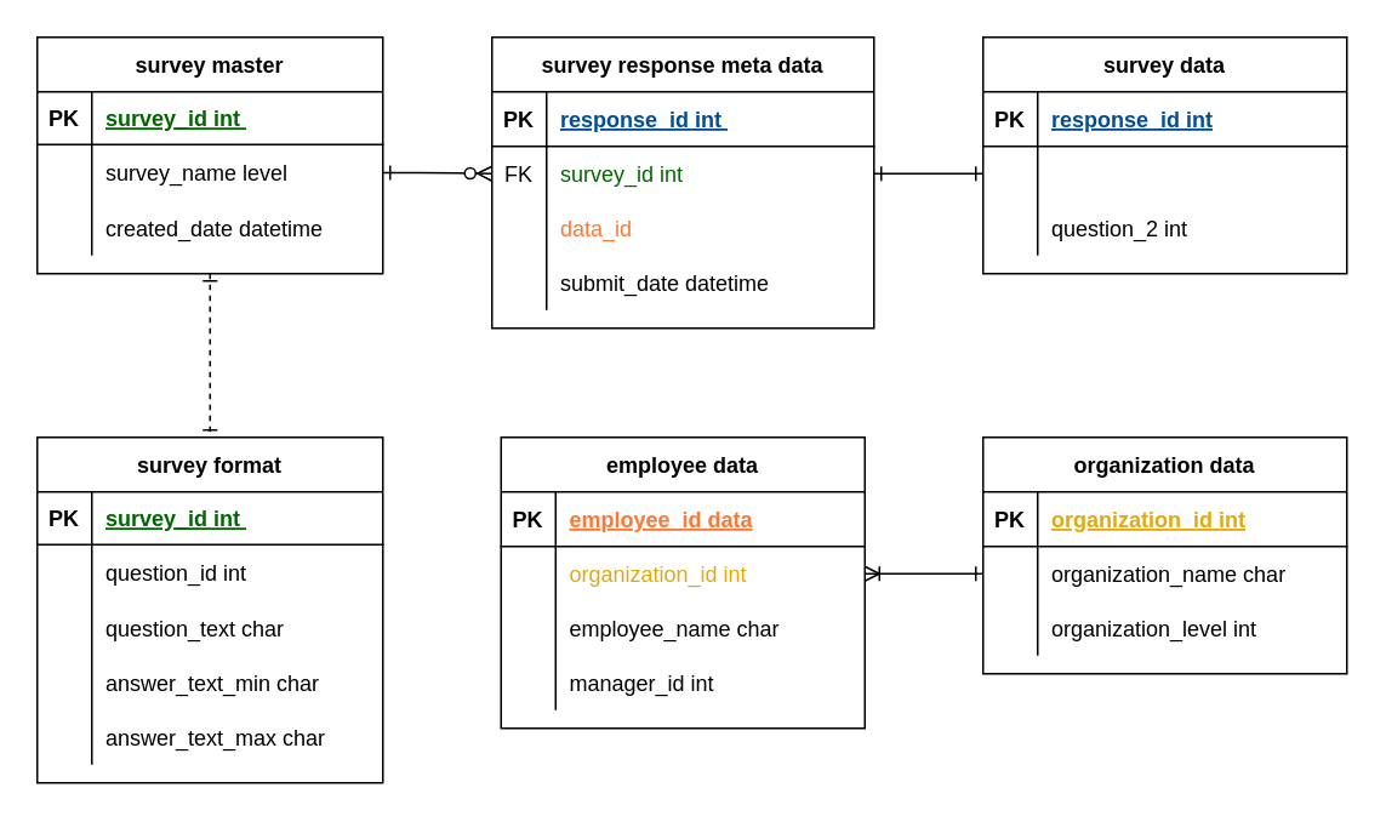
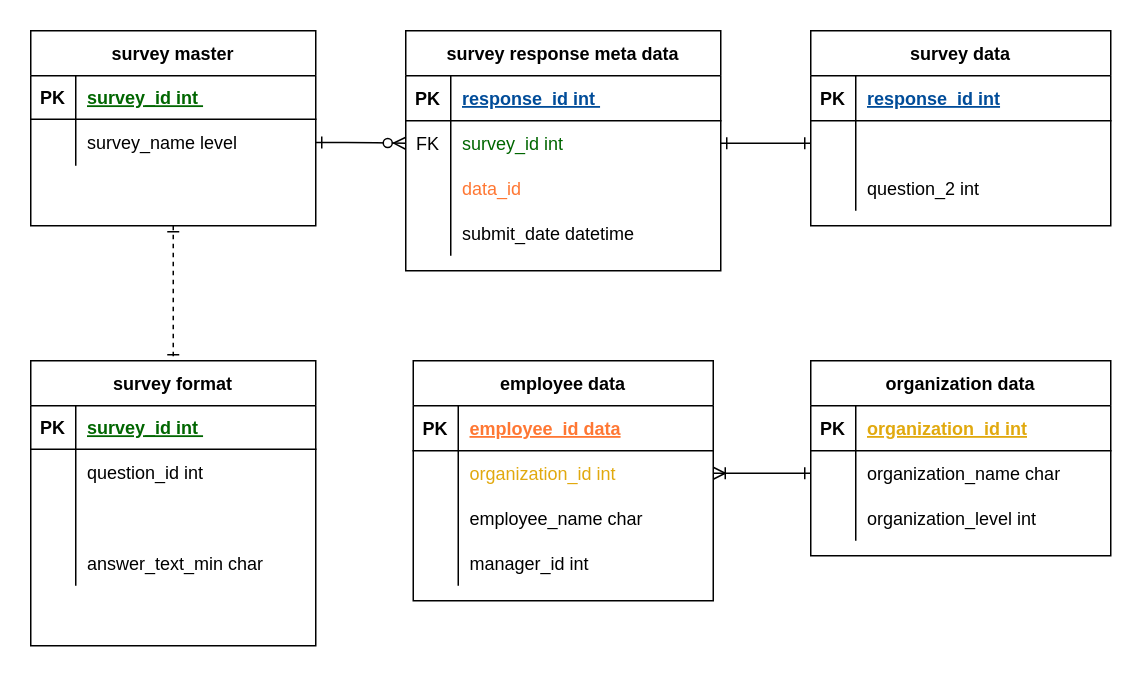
  <mxCell id="0" />
  <mxCell id="1" parent="0" />
  <mxCell id="2" value="" style="edgeStyle=entityRelationEdgeStyle;endArrow=ERzeroToMany;startArrow=ERone;endFill=1;startFill=0;exitX=1;exitY=0.5;exitDx=0;exitDy=0;" parent="1" source="30" target="7" edge="1"><mxGeometry width="100" height="100" relative="1" as="geometry"><mxPoint x="290" y="830" as="sourcePoint" /><mxPoint x="390" y="730" as="targetPoint" /></mxGeometry></mxCell>
  <mxCell id="3" value="survey response meta data" style="shape=table;startSize=30;container=1;collapsible=1;childLayout=tableLayout;fixedRows=1;rowLines=0;fontStyle=1;align=center;resizeLast=1;" parent="1" vertex="1"><mxGeometry x="270" y="20" width="210" height="160" as="geometry" /></mxCell>
  <mxCell id="4" value="" style="shape=partialRectangle;collapsible=0;dropTarget=0;pointerEvents=0;fillColor=none;points=[[0,0.5],[1,0.5]];portConstraint=eastwest;top=0;left=0;right=0;bottom=1;" parent="3" vertex="1"><mxGeometry y="30" width="210" height="30" as="geometry" /></mxCell>
  <mxCell id="5" value="PK" style="shape=partialRectangle;overflow=hidden;connectable=0;fillColor=none;top=0;left=0;bottom=0;right=0;fontStyle=1;" parent="4" vertex="1"><mxGeometry width="30" height="30" as="geometry"><mxRectangle width="30" height="30" as="alternateBounds" /></mxGeometry></mxCell>
  <mxCell id="6" value="response_id int " style="shape=partialRectangle;overflow=hidden;connectable=0;fillColor=none;top=0;left=0;bottom=0;right=0;align=left;spacingLeft=6;fontStyle=5;fontColor=#004C99;" parent="4" vertex="1"><mxGeometry x="30" width="180" height="30" as="geometry"><mxRectangle width="180" height="30" as="alternateBounds" /></mxGeometry></mxCell>
  <mxCell id="7" value="" style="shape=partialRectangle;collapsible=0;dropTarget=0;pointerEvents=0;fillColor=none;points=[[0,0.5],[1,0.5]];portConstraint=eastwest;top=0;left=0;right=0;bottom=0;" parent="3" vertex="1"><mxGeometry y="60" width="210" height="30" as="geometry" /></mxCell>
  <mxCell id="8" value="FK" style="shape=partialRectangle;overflow=hidden;connectable=0;fillColor=none;top=0;left=0;bottom=0;right=0;" parent="7" vertex="1"><mxGeometry width="30" height="30" as="geometry"><mxRectangle width="30" height="30" as="alternateBounds" /></mxGeometry></mxCell>
  <mxCell id="9" value="survey_id int " style="shape=partialRectangle;overflow=hidden;connectable=0;fillColor=none;top=0;left=0;bottom=0;right=0;align=left;spacingLeft=6;strokeColor=default;fontColor=#006600;" parent="7" vertex="1"><mxGeometry x="30" width="180" height="30" as="geometry"><mxRectangle width="180" height="30" as="alternateBounds" /></mxGeometry></mxCell>
  <mxCell id="10" value="" style="shape=partialRectangle;collapsible=0;dropTarget=0;pointerEvents=0;fillColor=none;points=[[0,0.5],[1,0.5]];portConstraint=eastwest;top=0;left=0;right=0;bottom=0;" parent="3" vertex="1"><mxGeometry y="90" width="210" height="30" as="geometry" /></mxCell>
  <mxCell id="11" value="" style="shape=partialRectangle;overflow=hidden;connectable=0;fillColor=none;top=0;left=0;bottom=0;right=0;" parent="10" vertex="1"><mxGeometry width="30" height="30" as="geometry"><mxRectangle width="30" height="30" as="alternateBounds" /></mxGeometry></mxCell>
  <mxCell id="12" value="data_id" style="shape=partialRectangle;overflow=hidden;connectable=0;fillColor=none;top=0;left=0;bottom=0;right=0;align=left;spacingLeft=6;strokeColor=#FF7733;fontColor=#FF7733;" parent="10" vertex="1"><mxGeometry x="30" width="180" height="30" as="geometry"><mxRectangle width="180" height="30" as="alternateBounds" /></mxGeometry></mxCell>
  <mxCell id="13" style="shape=partialRectangle;collapsible=0;dropTarget=0;pointerEvents=0;fillColor=none;points=[[0,0.5],[1,0.5]];portConstraint=eastwest;top=0;left=0;right=0;bottom=0;" parent="3" vertex="1"><mxGeometry y="120" width="210" height="30" as="geometry" /></mxCell>
  <mxCell id="14" style="shape=partialRectangle;overflow=hidden;connectable=0;fillColor=none;top=0;left=0;bottom=0;right=0;" parent="13" vertex="1"><mxGeometry width="30" height="30" as="geometry"><mxRectangle width="30" height="30" as="alternateBounds" /></mxGeometry></mxCell>
  <mxCell id="15" value="submit_date datetime" style="shape=partialRectangle;overflow=hidden;connectable=0;fillColor=none;top=0;left=0;bottom=0;right=0;align=left;spacingLeft=6;" parent="13" vertex="1"><mxGeometry x="30" width="180" height="30" as="geometry"><mxRectangle width="180" height="30" as="alternateBounds" /></mxGeometry></mxCell>
  <mxCell id="16" value="survey data" style="shape=table;startSize=30;container=1;collapsible=1;childLayout=tableLayout;fixedRows=1;rowLines=0;fontStyle=1;align=center;resizeLast=1;" parent="1" vertex="1"><mxGeometry x="540" y="20" width="200" height="130" as="geometry" /></mxCell>
  <mxCell id="17" value="" style="shape=partialRectangle;collapsible=0;dropTarget=0;pointerEvents=0;fillColor=none;points=[[0,0.5],[1,0.5]];portConstraint=eastwest;top=0;left=0;right=0;bottom=1;" parent="16" vertex="1"><mxGeometry y="30" width="200" height="30" as="geometry" /></mxCell>
  <mxCell id="18" value="PK" style="shape=partialRectangle;overflow=hidden;connectable=0;fillColor=none;top=0;left=0;bottom=0;right=0;fontStyle=1;" parent="17" vertex="1"><mxGeometry width="30" height="30" as="geometry"><mxRectangle width="30" height="30" as="alternateBounds" /></mxGeometry></mxCell>
  <mxCell id="19" value="response_id int" style="shape=partialRectangle;overflow=hidden;connectable=0;fillColor=none;top=0;left=0;bottom=0;right=0;align=left;spacingLeft=6;fontStyle=5;fontColor=#004C99;" parent="17" vertex="1"><mxGeometry x="30" width="170" height="30" as="geometry"><mxRectangle width="170" height="30" as="alternateBounds" /></mxGeometry></mxCell>
  <mxCell id="20" value="" style="shape=partialRectangle;collapsible=0;dropTarget=0;pointerEvents=0;fillColor=none;points=[[0,0.5],[1,0.5]];portConstraint=eastwest;top=0;left=0;right=0;bottom=0;" parent="16" vertex="1"><mxGeometry y="60" width="200" height="30" as="geometry" /></mxCell>
  <mxCell id="21" value="" style="shape=partialRectangle;overflow=hidden;connectable=0;fillColor=none;top=0;left=0;bottom=0;right=0;" parent="20" vertex="1"><mxGeometry width="30" height="30" as="geometry"><mxRectangle width="30" height="30" as="alternateBounds" /></mxGeometry></mxCell>
  <mxCell id="22" style="shape=partialRectangle;collapsible=0;dropTarget=0;pointerEvents=0;fillColor=none;points=[[0,0.5],[1,0.5]];portConstraint=eastwest;top=0;left=0;right=0;bottom=0;" parent="16" vertex="1"><mxGeometry y="90" width="200" height="30" as="geometry" /></mxCell>
  <mxCell id="23" style="shape=partialRectangle;overflow=hidden;connectable=0;fillColor=none;top=0;left=0;bottom=0;right=0;" parent="22" vertex="1"><mxGeometry width="30" height="30" as="geometry"><mxRectangle width="30" height="30" as="alternateBounds" /></mxGeometry></mxCell>
  <mxCell id="24" value="question_2 int" style="shape=partialRectangle;overflow=hidden;connectable=0;fillColor=none;top=0;left=0;bottom=0;right=0;align=left;spacingLeft=6;" parent="22" vertex="1"><mxGeometry x="30" width="170" height="30" as="geometry"><mxRectangle width="170" height="30" as="alternateBounds" /></mxGeometry></mxCell>
  <mxCell id="25" style="edgeStyle=orthogonalEdgeStyle;rounded=0;orthogonalLoop=1;jettySize=auto;html=1;entryX=0.5;entryY=0;entryDx=0;entryDy=0;startArrow=ERone;startFill=0;endArrow=ERone;endFill=0;dashed=1;" edge="1" parent="1" source="26" target="61"><mxGeometry relative="1" as="geometry" /></mxCell>
  <mxCell id="26" value="survey master" style="shape=table;startSize=30;container=1;collapsible=1;childLayout=tableLayout;fixedRows=1;rowLines=0;fontStyle=1;align=center;resizeLast=1;" parent="1" vertex="1"><mxGeometry x="20" y="20" width="190" height="130" as="geometry" /></mxCell>
  <mxCell id="27" value="" style="shape=partialRectangle;collapsible=0;dropTarget=0;pointerEvents=0;fillColor=none;points=[[0,0.5],[1,0.5]];portConstraint=eastwest;top=0;left=0;right=0;bottom=1;" parent="26" vertex="1"><mxGeometry y="30" width="190" height="29" as="geometry" /></mxCell>
  <mxCell id="28" value="PK" style="shape=partialRectangle;overflow=hidden;connectable=0;fillColor=none;top=0;left=0;bottom=0;right=0;fontStyle=1;" parent="27" vertex="1"><mxGeometry width="30" height="29" as="geometry"><mxRectangle width="30" height="29" as="alternateBounds" /></mxGeometry></mxCell>
  <mxCell id="29" value="survey_id int " style="shape=partialRectangle;overflow=hidden;connectable=0;fillColor=none;top=0;left=0;bottom=0;right=0;align=left;spacingLeft=6;fontStyle=5;strokeColor=#006600;fontColor=#006600;" parent="27" vertex="1"><mxGeometry x="30" width="160" height="29" as="geometry"><mxRectangle width="160" height="29" as="alternateBounds" /></mxGeometry></mxCell>
  <mxCell id="30" value="" style="shape=partialRectangle;collapsible=0;dropTarget=0;pointerEvents=0;fillColor=none;points=[[0,0.5],[1,0.5]];portConstraint=eastwest;top=0;left=0;right=0;bottom=0;" parent="26" vertex="1"><mxGeometry y="59" width="190" height="31" as="geometry" /></mxCell>
  <mxCell id="31" value="" style="shape=partialRectangle;overflow=hidden;connectable=0;fillColor=none;top=0;left=0;bottom=0;right=0;" parent="30" vertex="1"><mxGeometry width="30" height="31" as="geometry"><mxRectangle width="30" height="31" as="alternateBounds" /></mxGeometry></mxCell>
  <mxCell id="32" value="survey_name level " style="shape=partialRectangle;overflow=hidden;connectable=0;fillColor=none;top=0;left=0;bottom=0;right=0;align=left;spacingLeft=6;" parent="30" vertex="1"><mxGeometry x="30" width="160" height="31" as="geometry"><mxRectangle width="160" height="31" as="alternateBounds" /></mxGeometry></mxCell>
  <mxCell id="33" style="shape=partialRectangle;collapsible=0;dropTarget=0;pointerEvents=0;fillColor=none;points=[[0,0.5],[1,0.5]];portConstraint=eastwest;top=0;left=0;right=0;bottom=0;" parent="26" vertex="1"><mxGeometry y="90" width="190" height="30" as="geometry" /></mxCell>
  <mxCell id="34" style="shape=partialRectangle;overflow=hidden;connectable=0;fillColor=none;top=0;left=0;bottom=0;right=0;" parent="33" vertex="1"><mxGeometry width="30" height="30" as="geometry"><mxRectangle width="30" height="30" as="alternateBounds" /></mxGeometry></mxCell>
- <mxCell id="35" value="created_date datetime " style="shape=partialRectangle;overflow=hidden;connectable=0;fillColor=none;top=0;left=0;bottom=0;right=0;align=left;spacingLeft=6;" parent="33" vertex="1"><mxGeometry x="30" width="160" height="30" as="geometry"><mxRectangle width="160" height="30" as="alternateBounds" /></mxGeometry></mxCell>
  <mxCell id="36" value="organization data" style="shape=table;startSize=30;container=1;collapsible=1;childLayout=tableLayout;fixedRows=1;rowLines=0;fontStyle=1;align=center;resizeLast=1;" parent="1" vertex="1"><mxGeometry x="540" y="240" width="200" height="130" as="geometry" /></mxCell>
  <mxCell id="37" value="" style="shape=partialRectangle;collapsible=0;dropTarget=0;pointerEvents=0;fillColor=none;points=[[0,0.5],[1,0.5]];portConstraint=eastwest;top=0;left=0;right=0;bottom=1;" parent="36" vertex="1"><mxGeometry y="30" width="200" height="30" as="geometry" /></mxCell>
  <mxCell id="38" value="PK" style="shape=partialRectangle;overflow=hidden;connectable=0;fillColor=none;top=0;left=0;bottom=0;right=0;fontStyle=1;" parent="37" vertex="1"><mxGeometry width="30" height="30" as="geometry"><mxRectangle width="30" height="30" as="alternateBounds" /></mxGeometry></mxCell>
  <mxCell id="39" value="organization_id int" style="shape=partialRectangle;overflow=hidden;connectable=0;fillColor=none;top=0;left=0;bottom=0;right=0;align=left;spacingLeft=6;fontStyle=5;strokeColor=#E1A90E;fontColor=#E1A90E;" parent="37" vertex="1"><mxGeometry x="30" width="170" height="30" as="geometry"><mxRectangle width="170" height="30" as="alternateBounds" /></mxGeometry></mxCell>
  <mxCell id="40" value="" style="shape=partialRectangle;collapsible=0;dropTarget=0;pointerEvents=0;fillColor=none;points=[[0,0.5],[1,0.5]];portConstraint=eastwest;top=0;left=0;right=0;bottom=0;" parent="36" vertex="1"><mxGeometry y="60" width="200" height="30" as="geometry" /></mxCell>
  <mxCell id="41" value="" style="shape=partialRectangle;overflow=hidden;connectable=0;fillColor=none;top=0;left=0;bottom=0;right=0;" parent="40" vertex="1"><mxGeometry width="30" height="30" as="geometry"><mxRectangle width="30" height="30" as="alternateBounds" /></mxGeometry></mxCell>
  <mxCell id="42" value="organization_name char" style="shape=partialRectangle;overflow=hidden;connectable=0;fillColor=none;top=0;left=0;bottom=0;right=0;align=left;spacingLeft=6;" parent="40" vertex="1"><mxGeometry x="30" width="170" height="30" as="geometry"><mxRectangle width="170" height="30" as="alternateBounds" /></mxGeometry></mxCell>
  <mxCell id="43" style="shape=partialRectangle;collapsible=0;dropTarget=0;pointerEvents=0;fillColor=none;points=[[0,0.5],[1,0.5]];portConstraint=eastwest;top=0;left=0;right=0;bottom=0;" parent="36" vertex="1"><mxGeometry y="90" width="200" height="30" as="geometry" /></mxCell>
  <mxCell id="44" style="shape=partialRectangle;overflow=hidden;connectable=0;fillColor=none;top=0;left=0;bottom=0;right=0;" parent="43" vertex="1"><mxGeometry width="30" height="30" as="geometry"><mxRectangle width="30" height="30" as="alternateBounds" /></mxGeometry></mxCell>
  <mxCell id="45" value="organization_level int" style="shape=partialRectangle;overflow=hidden;connectable=0;fillColor=none;top=0;left=0;bottom=0;right=0;align=left;spacingLeft=6;" parent="43" vertex="1"><mxGeometry x="30" width="170" height="30" as="geometry"><mxRectangle width="170" height="30" as="alternateBounds" /></mxGeometry></mxCell>
  <mxCell id="46" value="employee data" style="shape=table;startSize=30;container=1;collapsible=1;childLayout=tableLayout;fixedRows=1;rowLines=0;fontStyle=1;align=center;resizeLast=1;" parent="1" vertex="1"><mxGeometry x="275" y="240" width="200" height="160" as="geometry" /></mxCell>
  <mxCell id="47" value="" style="shape=partialRectangle;collapsible=0;dropTarget=0;pointerEvents=0;fillColor=none;points=[[0,0.5],[1,0.5]];portConstraint=eastwest;top=0;left=0;right=0;bottom=1;" parent="46" vertex="1"><mxGeometry y="30" width="200" height="30" as="geometry" /></mxCell>
  <mxCell id="48" value="PK" style="shape=partialRectangle;overflow=hidden;connectable=0;fillColor=none;top=0;left=0;bottom=0;right=0;fontStyle=1;" parent="47" vertex="1"><mxGeometry width="30" height="30" as="geometry"><mxRectangle width="30" height="30" as="alternateBounds" /></mxGeometry></mxCell>
  <mxCell id="49" value="employee_id data" style="shape=partialRectangle;overflow=hidden;connectable=0;fillColor=none;top=0;left=0;bottom=0;right=0;align=left;spacingLeft=6;fontStyle=5;fontColor=#FF7733;" parent="47" vertex="1"><mxGeometry x="30" width="170" height="30" as="geometry"><mxRectangle width="170" height="30" as="alternateBounds" /></mxGeometry></mxCell>
  <mxCell id="50" value="" style="shape=partialRectangle;collapsible=0;dropTarget=0;pointerEvents=0;fillColor=none;points=[[0,0.5],[1,0.5]];portConstraint=eastwest;top=0;left=0;right=0;bottom=0;" parent="46" vertex="1"><mxGeometry y="60" width="200" height="30" as="geometry" /></mxCell>
  <mxCell id="51" value="" style="shape=partialRectangle;overflow=hidden;connectable=0;fillColor=none;top=0;left=0;bottom=0;right=0;" parent="50" vertex="1"><mxGeometry width="30" height="30" as="geometry"><mxRectangle width="30" height="30" as="alternateBounds" /></mxGeometry></mxCell>
  <mxCell id="52" value="organization_id int" style="shape=partialRectangle;overflow=hidden;connectable=0;fillColor=none;top=0;left=0;bottom=0;right=0;align=left;spacingLeft=6;fontColor=#E1A90E;" parent="50" vertex="1"><mxGeometry x="30" width="170" height="30" as="geometry"><mxRectangle width="170" height="30" as="alternateBounds" /></mxGeometry></mxCell>
  <mxCell id="53" value="" style="shape=partialRectangle;collapsible=0;dropTarget=0;pointerEvents=0;fillColor=none;points=[[0,0.5],[1,0.5]];portConstraint=eastwest;top=0;left=0;right=0;bottom=0;" parent="46" vertex="1"><mxGeometry y="90" width="200" height="30" as="geometry" /></mxCell>
  <mxCell id="54" value="" style="shape=partialRectangle;overflow=hidden;connectable=0;fillColor=none;top=0;left=0;bottom=0;right=0;" parent="53" vertex="1"><mxGeometry width="30" height="30" as="geometry"><mxRectangle width="30" height="30" as="alternateBounds" /></mxGeometry></mxCell>
  <mxCell id="55" value="employee_name char" style="shape=partialRectangle;overflow=hidden;connectable=0;fillColor=none;top=0;left=0;bottom=0;right=0;align=left;spacingLeft=6;" parent="53" vertex="1"><mxGeometry x="30" width="170" height="30" as="geometry"><mxRectangle width="170" height="30" as="alternateBounds" /></mxGeometry></mxCell>
  <mxCell id="56" style="shape=partialRectangle;collapsible=0;dropTarget=0;pointerEvents=0;fillColor=none;points=[[0,0.5],[1,0.5]];portConstraint=eastwest;top=0;left=0;right=0;bottom=0;" parent="46" vertex="1"><mxGeometry y="120" width="200" height="30" as="geometry" /></mxCell>
  <mxCell id="57" style="shape=partialRectangle;overflow=hidden;connectable=0;fillColor=none;top=0;left=0;bottom=0;right=0;" parent="56" vertex="1"><mxGeometry width="30" height="30" as="geometry"><mxRectangle width="30" height="30" as="alternateBounds" /></mxGeometry></mxCell>
  <mxCell id="58" value="manager_id int" style="shape=partialRectangle;overflow=hidden;connectable=0;fillColor=none;top=0;left=0;bottom=0;right=0;align=left;spacingLeft=6;" parent="56" vertex="1"><mxGeometry x="30" width="170" height="30" as="geometry"><mxRectangle width="170" height="30" as="alternateBounds" /></mxGeometry></mxCell>
  <mxCell id="59" style="edgeStyle=orthogonalEdgeStyle;rounded=0;orthogonalLoop=1;jettySize=auto;html=1;entryX=0;entryY=0.5;entryDx=0;entryDy=0;startArrow=ERone;startFill=0;endArrow=ERone;endFill=0;" parent="1" source="7" target="20" edge="1"><mxGeometry relative="1" as="geometry" /></mxCell>
  <mxCell id="60" style="edgeStyle=orthogonalEdgeStyle;rounded=0;orthogonalLoop=1;jettySize=auto;html=1;entryX=0;entryY=0.5;entryDx=0;entryDy=0;endArrow=ERone;endFill=0;startArrow=ERoneToMany;startFill=0;" parent="1" source="50" target="40" edge="1"><mxGeometry relative="1" as="geometry" /></mxCell>
  <mxCell id="61" value="survey format" style="shape=table;startSize=30;container=1;collapsible=1;childLayout=tableLayout;fixedRows=1;rowLines=0;fontStyle=1;align=center;resizeLast=1;" vertex="1" parent="1"><mxGeometry x="20" y="240" width="190" height="190" as="geometry" /></mxCell>
  <mxCell id="62" value="" style="shape=partialRectangle;collapsible=0;dropTarget=0;pointerEvents=0;fillColor=none;points=[[0,0.5],[1,0.5]];portConstraint=eastwest;top=0;left=0;right=0;bottom=1;" vertex="1" parent="61"><mxGeometry y="30" width="190" height="29" as="geometry" /></mxCell>
  <mxCell id="63" value="PK" style="shape=partialRectangle;overflow=hidden;connectable=0;fillColor=none;top=0;left=0;bottom=0;right=0;fontStyle=1;" vertex="1" parent="62"><mxGeometry width="30" height="29" as="geometry"><mxRectangle width="30" height="29" as="alternateBounds" /></mxGeometry></mxCell>
  <mxCell id="64" value="survey_id int " style="shape=partialRectangle;overflow=hidden;connectable=0;fillColor=none;top=0;left=0;bottom=0;right=0;align=left;spacingLeft=6;fontStyle=5;strokeColor=#006600;fontColor=#006600;" vertex="1" parent="62"><mxGeometry x="30" width="160" height="29" as="geometry"><mxRectangle width="160" height="29" as="alternateBounds" /></mxGeometry></mxCell>
  <mxCell id="65" value="" style="shape=partialRectangle;collapsible=0;dropTarget=0;pointerEvents=0;fillColor=none;points=[[0,0.5],[1,0.5]];portConstraint=eastwest;top=0;left=0;right=0;bottom=0;" vertex="1" parent="61"><mxGeometry y="59" width="190" height="31" as="geometry" /></mxCell>
  <mxCell id="66" value="" style="shape=partialRectangle;overflow=hidden;connectable=0;fillColor=none;top=0;left=0;bottom=0;right=0;" vertex="1" parent="65"><mxGeometry width="30" height="31" as="geometry"><mxRectangle width="30" height="31" as="alternateBounds" /></mxGeometry></mxCell>
  <mxCell id="67" value="question_id int " style="shape=partialRectangle;overflow=hidden;connectable=0;fillColor=none;top=0;left=0;bottom=0;right=0;align=left;spacingLeft=6;" vertex="1" parent="65"><mxGeometry x="30" width="160" height="31" as="geometry"><mxRectangle width="160" height="31" as="alternateBounds" /></mxGeometry></mxCell>
  <mxCell id="68" style="shape=partialRectangle;collapsible=0;dropTarget=0;pointerEvents=0;fillColor=none;points=[[0,0.5],[1,0.5]];portConstraint=eastwest;top=0;left=0;right=0;bottom=0;" vertex="1" parent="61"><mxGeometry y="90" width="190" height="30" as="geometry" /></mxCell>
  <mxCell id="69" style="shape=partialRectangle;overflow=hidden;connectable=0;fillColor=none;top=0;left=0;bottom=0;right=0;" vertex="1" parent="68"><mxGeometry width="30" height="30" as="geometry"><mxRectangle width="30" height="30" as="alternateBounds" /></mxGeometry></mxCell>
- <mxCell id="70" value="question_text char " style="shape=partialRectangle;overflow=hidden;connectable=0;fillColor=none;top=0;left=0;bottom=0;right=0;align=left;spacingLeft=6;" vertex="1" parent="68"><mxGeometry x="30" width="160" height="30" as="geometry"><mxRectangle width="160" height="30" as="alternateBounds" /></mxGeometry></mxCell>
  <mxCell id="71" style="shape=partialRectangle;collapsible=0;dropTarget=0;pointerEvents=0;fillColor=none;points=[[0,0.5],[1,0.5]];portConstraint=eastwest;top=0;left=0;right=0;bottom=0;" vertex="1" parent="61"><mxGeometry y="120" width="190" height="30" as="geometry" /></mxCell>
  <mxCell id="72" style="shape=partialRectangle;overflow=hidden;connectable=0;fillColor=none;top=0;left=0;bottom=0;right=0;" vertex="1" parent="71"><mxGeometry width="30" height="30" as="geometry"><mxRectangle width="30" height="30" as="alternateBounds" /></mxGeometry></mxCell>
  <mxCell id="73" value="answer_text_min char" style="shape=partialRectangle;overflow=hidden;connectable=0;fillColor=none;top=0;left=0;bottom=0;right=0;align=left;spacingLeft=6;" vertex="1" parent="71"><mxGeometry x="30" width="160" height="30" as="geometry"><mxRectangle width="160" height="30" as="alternateBounds" /></mxGeometry></mxCell>
  <mxCell id="74" style="shape=partialRectangle;collapsible=0;dropTarget=0;pointerEvents=0;fillColor=none;points=[[0,0.5],[1,0.5]];portConstraint=eastwest;top=0;left=0;right=0;bottom=0;" vertex="1" parent="61"><mxGeometry y="150" width="190" height="30" as="geometry" /></mxCell>
  <mxCell id="75" style="shape=partialRectangle;overflow=hidden;connectable=0;fillColor=none;top=0;left=0;bottom=0;right=0;" vertex="1" parent="74"><mxGeometry width="30" height="30" as="geometry"><mxRectangle width="30" height="30" as="alternateBounds" /></mxGeometry></mxCell>
- <mxCell id="76" value="answer_text_max char" style="shape=partialRectangle;overflow=hidden;connectable=0;fillColor=none;top=0;left=0;bottom=0;right=0;align=left;spacingLeft=6;" vertex="1" parent="74"><mxGeometry x="30" width="160" height="30" as="geometry"><mxRectangle width="160" height="30" as="alternateBounds" /></mxGeometry></mxCell>
